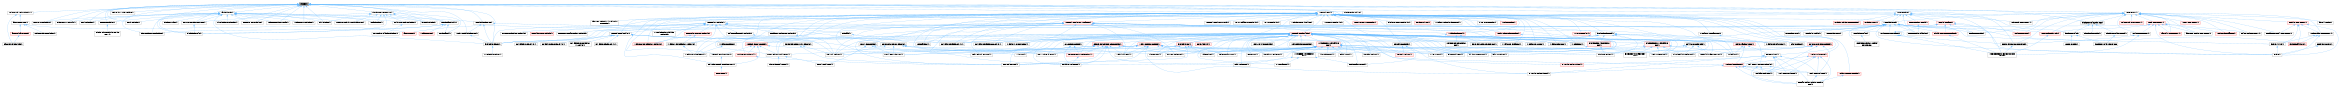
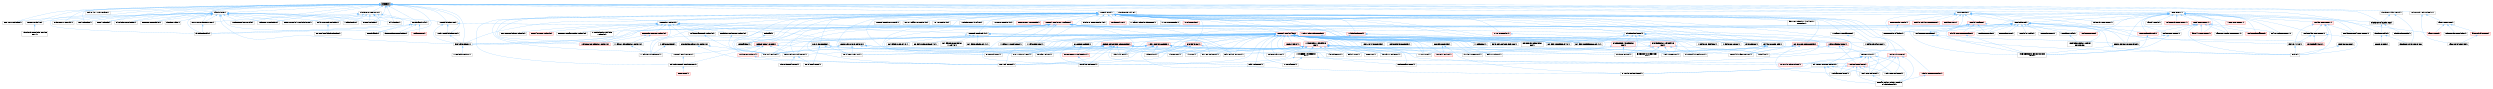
  digraph {
    node [color=grey40 fillcolor=white fontname=Helvetica fontsize=10 shape=box style=filled]
    edge [color=steelblue1 dir=back fontname=Helvetica fontsize=10 labelfontname=Helvetica labelfontsize=10 style=solid]
    n1 [color=gray40 fillcolor=grey60 fontcolor=black height=0.2 label="Shader.h" width=0.4]
    n2 [height=0.2 label="BinkShaders.h" width=0.4]
    n3 [height=0.2 label="ClearReplacementShaders.h" width=0.4]
    n4 [height=0.2 label="CommonRenderResources.h" width=0.4]
    n5 [height=0.2 label="PixelShaderUtils.h" width=0.4]
    n6 [height=0.2 label="CopyTextureShaders.h" width=0.4]
    n7 [height=0.2 label="CubemapUnwrapUtils.h" width=0.4]
    n8 [height=0.2 label="DebugViewModeInterface.h" width=0.4]
    n9 [height=0.2 label="EngineSharedPCH.h" width=0.4]
    n10 [height=0.2 label="GlobalShader.h" width=0.4]
    n11 [height=0.2 label="MaterialShaderType.h" width=0.4]
    n12 [height=0.2 label="MeshMaterialShaderType.h" width=0.4]
    n13 [height=0.2 label="OculusShaders.h" width=0.4]
    n14 [height=0.2 label="OneColorShader.h" width=0.4]
    n15 [height=0.2 label="ResolveShader.h" width=0.4]
    n16 [height=0.2 label="ScreenRendering.h" width=0.4]
    n17 [height=0.2 label="SimpleElementShaders.h" width=0.4]
    n18 [height=0.2 label="StereoLayerRendering.h" width=0.4]
    n19 [height=0.2 label="UpdateDescriptorHandle.h" width=0.4]
    n20 [height=0.2 label="UpdateTextureShaders.h" width=0.4]
    n21 [height=0.2 label="HairStrandsMeshProjection.h" width=0.4]
    n22 [height=0.2 label="InteractiveTool.h" width=0.4]
    n23 [height=0.2 label="MaterialShared.h" width=0.4]
    n24 [height=0.2 label="PSOPrecache.h" width=0.4]
    n25 [height=0.2 label="RenderGraphUtils.h" width=0.4]
    n26 [height=0.2 label="ShaderCodeArchive.h" width=0.4]
    n27 [height=0.2 label="ShaderCompiler.h" width=0.4]
    n28 [height=0.2 label="ShaderCompilerJobTypes.h" width=0.4]
    n29 [height=0.2 label="ShaderParameterStruct.h" width=0.4]
    n30 [height=0.2 label="VertexFactory.h" width=0.4]
    n31 [height=0.2 label="UnrealEdSharedPCH.h" width=0.4]
    n32 [height=0.2 label="BuiltInRayTracingShaders.h" width=0.4]
    n33 [height=0.2 label="MediaShaders.h" width=0.4]
    n34 [height=0.2 label="PrecomputedVolumetricLightmap.h" width=0.4]
    n35 [height=0.2 label="ShaderBundles.h" width=0.4]
    n36 [height=0.2 label="NaniteResourcesHelper.h" width=0.4]
    n37 [height=0.2 label="IDisplayClusterDisplayDevice\lProxy.h" width=0.4]
    n38 [height=0.2 label="GroomBindingBuilder.h" width=0.4]
    n39 [height=0.2 label="GroomResources.h" width=0.4]
    n40 [height=0.2 label="BaseBrushTool.h" width=0.4]
    n41 [height=0.2 label="BaseMeshFromSplinesTool.h" width=0.4]
    n42 [height=0.2 label="ClickDragTool.h" width=0.4]
    n43 [height=0.2 label="CollisionPropertySets.h" width=0.4]
    n44 [height=0.2 label="CubeGridTool.h" width=0.4]
    n45 [height=0.2 label="DrawAndRevolveTool.h" width=0.4]
    n46 [height=0.2 label="EdModeInteractiveToolsContext.h" width=0.4]
    n47 [height=0.2 label="ExtractSplineTool.h" width=0.4]
    n48 [height=0.2 label="GeometrySelectionVisualization\lProperties.h" width=0.4]
    n49 [height=0.2 label="InteractionMechanic.h" width=0.4]
    n50 [height=0.2 label="RevolveBoundaryTool.h" width=0.4]
    n51 [height=0.2 label="InteractiveToolActivity.h" width=0.4]
    n52 [height=0.2 label="PolyEditInsertEdgeActivity.h" width=0.4]
    n53 [height=0.2 label="PolyEditInsertEdgeLoopActivity.h" width=0.4]
    n54 [color=red fillcolor="#FFF0F0" height=0.2 label="MeshTopologySelectionMechanic.h" width=0.4]
    n55 [height=0.2 label="UVEditorMeshSelectionMechanic.h" width=0.4]
    n56 [height=0.2 label="UVEditorBrushSelectTool.h" width=0.4]
    n57 [color=red fillcolor="#FFF0F0" height=0.2 label="InteractiveToolBuilder.h" width=0.4]
    n58 [color=red fillcolor="#FFF0F0" height=0.2 label="InteractiveToolManager.h" width=0.4]
    n59 [height=0.2 label="InteractiveToolsContext.h" width=0.4]
    n60 [color=red fillcolor="#FFF0F0" height=0.2 label="ToolSceneQueriesUtil.h" width=0.4]
    n61 [height=0.2 label="LatticeDeformerTool.h" width=0.4]
    n62 [color=red fillcolor="#FFF0F0" height=0.2 label="SingleClickTool.h" width=0.4]
    n63 [height=0.2 label="UVEditorLayerEditTool.h" width=0.4]
    n64 [height=0.2 label="UVEditorLayoutTool.h" width=0.4]
    n65 [height=0.2 label="UVEditorSeamTool.h" width=0.4]
    n66 [height=0.2 label="UVEditorTransformTool.h" width=0.4]
    n67 [height=0.2 label="UVSelectTool.h" width=0.4]
    n68 [color=red fillcolor="#FFF0F0" height=0.2 label="InteractiveToolQueryInterfaces.h" width=0.4]
    n69 [color=red fillcolor="#FFF0F0" height=0.2 label="MultiSelectionTool.h" width=0.4]
    n70 [height=0.2 label="SingleSelectionTool.h" width=0.4]
    n71 [height=0.2 label="InteractiveToolsCommands.h" width=0.4]
    n72 [height=0.2 label="KeyAsModifierInputBehavior.h" width=0.4]
    n73 [height=0.2 label="KeyInputBehavior.h" width=0.4]
    n74 [color=red fillcolor="#FFF0F0" height=0.2 label="MeshBrushOpBase.h" width=0.4]
    n75 [height=0.2 label="MeshElementsVisualizer.h" width=0.4]
    n76 [color=red fillcolor="#FFF0F0" height=0.2 label="MeshUVChannelProperties.h" width=0.4]
    n77 [height=0.2 label="MouseHoverBehavior.h" width=0.4]
    n78 [color=red fillcolor="#FFF0F0" height=0.2 label="PolygroupLayersProperties.h" width=0.4]
    n79 [color=red fillcolor="#FFF0F0" height=0.2 label="RecomputeUVsProperties.h" width=0.4]
    n80 [height=0.2 label="RemeshProperties.h" width=0.4]
    n81 [height=0.2 label="RevolveProperties.h" width=0.4]
    n82 [height=0.2 label="SingleKeyCaptureBehavior.h" width=0.4]
    n83 [color=red fillcolor="#FFF0F0" height=0.2 label="TexelDensityOp.h" width=0.4]
    n84 [height=0.2 label="UVEditorMechanicAdapterTool.h" width=0.4]
    n85 [height=0.2 label="UVEditorUVTransformOp.h" width=0.4]
    n86 [color=red fillcolor="#FFF0F0" height=0.2 label="UVLayoutPreview.h" width=0.4]
    n87 [height=0.2 label="UVLayoutProperties.h" width=0.4]
    n88 [color=red fillcolor="#FFF0F0" height=0.2 label="VoxelProperties.h" width=0.4]
    n89 [color=red fillcolor="#FFF0F0" height=0.2 label="WeightMapSetProperties.h" width=0.4]
    n90 [height=0.2 label="AddPatchTool.h" width=0.4]
    n91 [height=0.2 label="Engine.h" width=0.4]
    n92 [height=0.2 label="EngineMinimal.h" width=0.4]
    n93 [height=0.2 label="ExternalTexture.h" width=0.4]
    n94 [color=red fillcolor="#FFF0F0" height=0.2 label="InstancedStaticMesh.h" width=0.4]
    n95 [height=0.2 label="LandscapeRender.h" width=0.4]
    n96 [height=0.2 label="MaterialCompiler.h" width=0.4]
    n97 [height=0.2 label="MaterialExpressionMaterial\lSample.cpp" width=0.4]
    n98 [height=0.2 label="MaterialIRModule.h" width=0.4]
    n99 [height=0.2 label="PSOPrecacheValidation.h" width=0.4]
    n100 [color=red fillcolor="#FFF0F0" height=0.2 label="ParticleDefinitions.h" width=0.4]
    n101 [color=red fillcolor="#FFF0F0" height=0.2 label="PrimitiveComponentHelper.h" width=0.4]
    n102 [height=0.2 label="WaterSubsystem.h" width=0.4]
    n103 [height=0.2 label="InstancedStaticMeshComponent\lHelper.h" width=0.4]
    n104 [height=0.2 label="StaticMeshComponentHelper.h" width=0.4]
    n105 [color=red fillcolor="#FFF0F0" height=0.2 label="GroomAsset.h" width=0.4]
    n106 [color=red fillcolor="#FFF0F0" height=0.2 label="MaterialInterface.h" width=0.4]
    n107 [color=red height=0.2 label="PSOPrecacheMaterial.h" width=0.4]
    n108 [color=red fillcolor="#FFF0F0" height=0.2 label="ParticleModuleTypeDataBase.h" width=0.4]
    n109 [color=red fillcolor="#FFF0F0" height=0.2 label="ParticleSystem.h" width=0.4]
    n110 [height=0.2 label="HairCardsVertexFactory.h" width=0.4]
    n111 [color=red fillcolor="#FFF0F0" height=0.2 label="MediaCapture.h" width=0.4]
    n112 [height=0.2 label="RenderGraph.h" width=0.4]
    n113 [height=0.2 label="ODSCManager.h" width=0.4]
    n114 [height=0.2 label="ShaderCompilerInternal.cpp" width=0.4]
    n115 [height=0.2 label="ShaderCompilerInternal.h" width=0.4]
    n116 [height=0.2 label="ShaderDiagnostics.h" width=0.4]
    n117 [color=red fillcolor="#FFF0F0" height=0.2 label="NaniteResources.h" width=0.4]
    n118 [height=0.2 label="GPUSkinCache.h" width=0.4]
    n119 [color=red fillcolor="#FFF0F0" height=0.2 label="GPUSkinVertexFactory.h" width=0.4]
    n120 [height=0.2 label="GeometryCacheVertexFactory.h" width=0.4]
    n121 [color=red fillcolor="#FFF0F0" height=0.2 label="HairStrandsVertexFactory.h" width=0.4]
    n122 [color=red fillcolor="#FFF0F0" height=0.2 label="LocalVertexFactory.h" width=0.4]
    n123 [color=red fillcolor="#FFF0F0" height=0.2 label="MeshRenderBufferSet.h" width=0.4]
    n124 [height=0.2 label="NaniteVertexFactory.h" width=0.4]
    n125 [height=0.2 label="SplineMeshSceneProxy.h" width=0.4]
    n126 [height=0.2 label="MeshParticleVertexFactory.h" width=0.4]
    n127 [height=0.2 label="ParticleBeamTrailVertexFactory.h" width=0.4]
    n128 [color=red fillcolor="#FFF0F0" height=0.2 label="ParticleVertexFactory.h" width=0.4]
    n129 [color=red fillcolor="#FFF0F0" height=0.2 label="WaterVertexFactory.h" width=0.4]
    n130 [height=0.2 label="RayTracingValidationShaders.h" width=0.4]
    n131 [color=red fillcolor="#FFF0F0" height=0.2 label="GroomBindingAsset.h" width=0.4]
    n132 [height=0.2 label="HairStrandsInterpolation.h" width=0.4]
-   n133 [height=0.2 label="DataflowEditorWeightMapPaint\lTool.h" width=0.4]
+   n133 [height=0.2 label="DataflowEditorWeightMapPaint\lPixelShaderUtils.h" width=0.4]
    n134 [color=red fillcolor="#FFF0F0" height=0.2 label="DynamicMeshBrushTool.h" width=0.4]
    n135 [height=0.2 label="DynamicMeshSculptTool.h" width=0.4]
    n136 [height=0.2 label="MeshGroupPaintTool.h" width=0.4]
    n137 [color=red fillcolor="#FFF0F0" height=0.2 label="MeshSculptToolBase.h" width=0.4]
    n138 [height=0.2 label="MeshVertexPaintTool.h" width=0.4]
    n139 [height=0.2 label="MeshVertexSculptTool.h" width=0.4]
    n140 [height=0.2 label="RevolveSplineTool.h" width=0.4]
    n141 [height=0.2 label="TriangulateSplinesTool.h" width=0.4]
    n142 [height=0.2 label="ExtractCollisionGeometry\lTool.h" width=0.4]
    n143 [height=0.2 label="PhysicsInspectorTool.h" width=0.4]
    n144 [height=0.2 label="SetCollisionGeometryTool.h" width=0.4]
    n145 [height=0.2 label="SimpleCollisionEditorTool.h" width=0.4]
    n146 [color=red fillcolor="#FFF0F0" height=0.2 label="FractureTool.h" width=0.4]
    n147 [height=0.2 label="CollectSurfacePathMechanic.h" width=0.4]
    n148 [height=0.2 label="ConstructionPlaneMechanic.h" width=0.4]
    n149 [height=0.2 label="CubeGrid.h" width=0.4]
    n150 [height=0.2 label="CurveControlPointsMechanic.h" width=0.4]
    n151 [color=red fillcolor="#FFF0F0" height=0.2 label="DragAlignmentMechanic.h" width=0.4]
    n152 [height=0.2 label="PlaneDistanceFromHitMechanic.h" width=0.4]
    n153 [height=0.2 label="PolyLassoMarqueeMechanic.h" width=0.4]
    n154 [color=red fillcolor="#FFF0F0" height=0.2 label="RectangleMarqueeMechanic.h" width=0.4]
    n155 [height=0.2 label="SpaceCurveDeformationMechanic.h" width=0.4]
    n156 [height=0.2 label="SpatialCurveDistanceMechanic.h" width=0.4]
    n157 [height=0.2 label="UVToolSelectionHighlight\lMechanic.h" width=0.4]
    n158 [height=0.2 label="EditMeshPolygonsTool.h" width=0.4]
    n159 [height=0.2 label="PolyEditCutFacesActivity.h" width=0.4]
    n160 [height=0.2 label="PolyEditExtrudeActivity.h" width=0.4]
    n161 [height=0.2 label="PolyEditInsetOutsetActivity.h" width=0.4]
    n162 [height=0.2 label="PolyEditPlanarProjection\lUVActivity.h" width=0.4]
    n163 [height=0.2 label="DrawPolyPathTool.h" width=0.4]
    n164 [height=0.2 label="MirrorTool.h" width=0.4]
    n165 [height=0.2 label="PlaneCutTool.h" width=0.4]
    n166 [height=0.2 label="DrawPolygonTool.h" width=0.4]
    n167 [height=0.2 label="AddPrimitiveTool.h" width=0.4]
    n168 [height=0.2 label="AlignObjectsTool.h" width=0.4]
    n169 [height=0.2 label="BakeMeshAttributeVertexTool.h" width=0.4]
    n170 [height=0.2 label="HairStrandsInterpolation\lTool.h" width=0.4]
    n171 [height=0.2 label="BakeTransformTool.h" width=0.4]
    n172 [color=red fillcolor="#FFF0F0" height=0.2 label="BaseCreateFromSelectedTool.h" width=0.4]
    n173 [height=0.2 label="CombineMeshesTool.h" width=0.4]
    n174 [height=0.2 label="ConvertMeshesTool.h" width=0.4]
    n175 [color=red fillcolor="#FFF0F0" height=0.2 label="CreateMeshObjectTypeProperties.h" width=0.4]
    n176 [height=0.2 label="SplitMeshesTool.h" width=0.4]
    n177 [height=0.2 label="DisplaceMeshTool.h" width=0.4]
    n178 [height=0.2 label="EditNormalsTool.h" width=0.4]
    n179 [height=0.2 label="EditPivotTool.h" width=0.4]
    n180 [height=0.2 label="HoleFillTool.h" width=0.4]
    n181 [height=0.2 label="MeshAnalysisProperties.h" width=0.4]
    n182 [height=0.2 label="MeshInspectorTool.h" width=0.4]
    n183 [color=red fillcolor="#FFF0F0" height=0.2 label="MeshMaterialProperties.h" width=0.4]
    n184 [height=0.2 label="UVLayoutTool.h" width=0.4]
    n185 [height=0.2 label="MeshStatisticsProperties.h" width=0.4]
    n186 [color=red fillcolor="#FFF0F0" height=0.2 label="MeshSurfacePointTool.h" width=0.4]
    n187 [color=red fillcolor="#FFF0F0" height=0.2 label="MultiSelectionMeshEditing\lTool.h" width=0.4]
    n188 [height=0.2 label="MultiTargetWithSelection\lTool.h" width=0.4]
    n189 [height=0.2 label="UVTransferTool.h" width=0.4]
    n190 [height=0.2 label="PatternTool.h" width=0.4]
    n191 [color=red fillcolor="#FFF0F0" height=0.2 label="RemeshMeshTool.h" width=0.4]
    n192 [height=0.2 label="TransferMeshTool.h" width=0.4]
    n193 [height=0.2 label="TransformMeshesTool.h" width=0.4]
    n194 [height=0.2 label="OnAcceptProperties.h" width=0.4]
    n195 [color=red fillcolor="#FFF0F0" height=0.2 label="SingleSelectionMeshEditing\lTool.h" width=0.4]
    n196 [color=red fillcolor="#FFF0F0" height=0.2 label="SingleTargetWithSelection\lTool.h" width=0.4]
    n197 [color=red fillcolor="#FFF0F0" height=0.2 label="ToolBuilderUtil.h" width=0.4]
    n198 [height=0.2 label="UVEditorToolBase.h" width=0.4]
    n199 [height=0.2 label="UVEditorUVSnapshotTool.h" width=0.4]
    n200 [height=0.2 label="DecalComponent.h" width=0.4]
    n1 -> n2
    n1 -> n3
    n1 -> n4
    n1 -> n5
    n1 -> n6
    n1 -> n7
    n1 -> n8
    n1 -> n9
    n1 -> n10
    n1 -> n11
    n1 -> n12
    n1 -> n13
    n1 -> n14
    n1 -> n15
    n1 -> n16
    n1 -> n17
    n1 -> n18
    n1 -> n19
    n1 -> n20
    n1 -> n21
    n1 -> n22
    n1 -> n23
    n1 -> n24
    n1 -> n25
    n1 -> n26
    n1 -> n27
    n1 -> n28
    n1 -> n29
    n1 -> n30
    n4 -> n5
    n9 -> n31
    n10 -> n2
    n10 -> n3
    n10 -> n4
    n10 -> n5
    n10 -> n6
    n10 -> n7
    n10 -> n9
    n10 -> n11
    n10 -> n13
    n10 -> n14
    n10 -> n15
    n10 -> n16
    n10 -> n17
    n10 -> n18
    n10 -> n19
    n10 -> n20
    n10 -> n32
    n10 -> n33
    n10 -> n34
    n10 -> n35
    n11 -> n9
    n11 -> n12
    n11 -> n36
    n12 -> n9
    n16 -> n37
    n21 -> n38
    n21 -> n39
    n22 -> n40
    n22 -> n41
    n22 -> n42
    n22 -> n43
    n22 -> n44
    n22 -> n45
    n22 -> n46
    n22 -> n47
    n22 -> n48
    n22 -> n49
    n22 -> n50
    n22 -> n51
    n22 -> n52
    n22 -> n53
    n22 -> n54
    n22 -> n55
    n22 -> n56
    n22 -> n57
    n22 -> n58
    n22 -> n59
    n22 -> n60
    n22 -> n61
    n22 -> n62
    n22 -> n63
    n22 -> n64
    n22 -> n65
    n22 -> n66
    n22 -> n67
    n22 -> n68
    n22 -> n69
    n22 -> n70
    n22 -> n71
    n22 -> n72
    n22 -> n73
    n22 -> n74
    n22 -> n75
    n22 -> n76
    n22 -> n77
    n22 -> n78
    n22 -> n79
    n22 -> n80
    n22 -> n81
    n22 -> n82
    n22 -> n83
    n22 -> n84
    n22 -> n85
    n22 -> n86
    n22 -> n87
    n22 -> n88
    n22 -> n89
    n23 -> n9
    n23 -> n36
    n23 -> n90
    n23 -> n91
    n23 -> n92
    n23 -> n93
    n23 -> n94
    n23 -> n95
    n23 -> n96
    n23 -> n97
    n23 -> n98
    n23 -> n99
    n23 -> n100
    n23 -> n101
    n23 -> n102
    n24 -> n23
    n24 -> n99
    n24 -> n103
    n24 -> n104
    n24 -> n105
    n24 -> n106
    n24 -> n107
    n24 -> n108
    n24 -> n109
    n24 -> n110
    n25 -> n3
    n25 -> n5
    n25 -> n111
    n25 -> n112
    n27 -> n113
    n27 -> n114
    n28 -> n27
-   n28 -> n115
+   n115 -> n28
    n28 -> n116
    n29 -> n2
    n29 -> n4
    n29 -> n5
    n29 -> n14
    n29 -> n25
    n29 -> n32
    n29 -> n33
    n29 -> n34
    n29 -> n112
    n30 -> n9
    n30 -> n23
    n30 -> n28
    n30 -> n94
    n30 -> n95
    n30 -> n104
    n30 -> n110
    n30 -> n117
    n30 -> n118
    n30 -> n119
    n30 -> n120
    n30 -> n121
    n30 -> n122
    n30 -> n123
    n30 -> n124
    n30 -> n125
    n30 -> n126
    n30 -> n127
    n30 -> n128
    n30 -> n129
    n32 -> n130
    n36 -> n36
    n36 -> n103
    n36 -> n104
    n39 -> n105
    n39 -> n131
    n39 -> n132
    n40 -> n133
    n40 -> n134
    n40 -> n135
    n40 -> n136
    n40 -> n137
    n40 -> n138
    n40 -> n139
    n41 -> n140
    n41 -> n141
    n43 -> n142
    n43 -> n143
    n43 -> n144
    n43 -> n145
    n46 -> n146
    n49 -> n51
    n49 -> n54
    n49 -> n55
    n49 -> n147
    n49 -> n148
    n49 -> n149
    n49 -> n150
    n49 -> n151
    n49 -> n152
    n49 -> n153
    n49 -> n154
    n49 -> n155
    n49 -> n156
    n49 -> n157
    n51 -> n52
    n51 -> n53
    n51 -> n158
    n51 -> n159
    n51 -> n160
    n51 -> n161
    n51 -> n162
    n55 -> n56
    n57 -> n41
    n57 -> n42
    n57 -> n44
    n57 -> n45
    n57 -> n47
    n57 -> n52
    n57 -> n53
    n57 -> n58
    n57 -> n61
    n57 -> n62
    n57 -> n63
    n57 -> n64
    n57 -> n65
    n57 -> n66
    n57 -> n67
    n57 -> n90
    n57 -> n134
    n57 -> n143
    n57 -> n144
    n57 -> n145
    n57 -> n158
    n57 -> n163
    n57 -> n164
    n57 -> n165
    n57 -> n166
    n57 -> n167
    n57 -> n168
    n57 -> n169
    n57 -> n170
    n57 -> n171
    n57 -> n172
    n57 -> n173
    n57 -> n174
    n57 -> n175
    n57 -> n176
    n57 -> n177
    n57 -> n178
    n57 -> n179
    n57 -> n180
    n57 -> n181
    n57 -> n182
    n57 -> n183
    n57 -> n184
    n57 -> n185
    n57 -> n186
    n57 -> n187
    n57 -> n188
    n57 -> n189
    n57 -> n190
    n57 -> n191
    n57 -> n192
    n57 -> n193
    n57 -> n194
    n57 -> n195
    n57 -> n196
    n57 -> n197
    n57 -> n198
    n57 -> n199
    n58 -> n41
    n58 -> n46
    n58 -> n59
    n58 -> n60
    n58 -> n172
    n59 -> n46
    n60 -> n166
    n62 -> n90
    n62 -> n165
    n62 -> n166
    n62 -> n167
    n62 -> n171
    n68 -> n41
    n68 -> n44
    n68 -> n56
    n68 -> n65
    n68 -> n67
    n68 -> n69
    n68 -> n70
    n68 -> n158
    n68 -> n163
    n68 -> n166
    n68 -> n167
    n68 -> n173
    n68 -> n174
    n68 -> n192
    n68 -> n199
    n69 -> n169
    n69 -> n170
    n69 -> n187
    n70 -> n52
    n70 -> n53
    n70 -> n177
    n70 -> n180
    n70 -> n182
    n70 -> n186
    n70 -> n195
    n70 -> n196
    n74 -> n133
    n74 -> n136
    n74 -> n137
    n74 -> n138
    n74 -> n139
    n76 -> n184
    n78 -> n136
    n78 -> n138
    n78 -> n144
    n78 -> n178
    n78 -> n182
    n80 -> n135
    n80 -> n191
    n81 -> n45
    n81 -> n50
    n81 -> n140
    n85 -> n66
    n86 -> n184
    n89 -> n133
    n92 -> n91
    n94 -> n103
    n96 -> n97
    n101 -> n103
    n104 -> n103
    n106 -> n9
    n106 -> n36
    n106 -> n91
    n106 -> n95
    n106 -> n101
    n106 -> n117
    n107 -> n99
    n115 -> n114
    n122 -> n9
    n122 -> n91
    n122 -> n94
    n122 -> n119
    n122 -> n120
    n122 -> n123
    n122 -> n124
    n122 -> n125
    n124 -> n103
    n124 -> n104
    n126 -> n91
    n126 -> n92
    n126 -> n100
    n128 -> n91
    n128 -> n92
    n128 -> n100
    n128 -> n126
    n128 -> n127
    n131 -> n38
    n137 -> n133
    n137 -> n135
    n137 -> n136
    n137 -> n138
    n137 -> n139
    n138 -> n133
    n147 -> n163
    n148 -> n47
    n148 -> n50
    n148 -> n163
    n148 -> n164
    n148 -> n165
    n149 -> n44
    n152 -> n163
    n152 -> n166
    n153 -> n133
    n153 -> n136
    n153 -> n138
    n154 -> n54
    n154 -> n55
    n156 -> n163
    n172 -> n173
    n175 -> n41
    n175 -> n45
    n175 -> n50
    n175 -> n142
    n175 -> n163
    n175 -> n166
    n175 -> n167
    n175 -> n172
    n175 -> n173
    n175 -> n174
    n175 -> n176
    n183 -> n45
    n183 -> n50
    n183 -> n90
    n183 -> n135
    n183 -> n137
    n183 -> n163
    n183 -> n166
    n183 -> n167
    n183 -> n182
    n183 -> n184
    n186 -> n40
    n186 -> n137
    n186 -> n180
    n187 -> n143
    n187 -> n144
    n187 -> n164
    n187 -> n165
    n187 -> n168
    n187 -> n171
    n187 -> n172
    n187 -> n173
    n187 -> n174
    n187 -> n178
    n187 -> n179
    n187 -> n184
    n187 -> n188
    n187 -> n190
    n187 -> n191
    n187 -> n192
    n187 -> n193
    n188 -> n61
    n188 -> n176
    n188 -> n189
    n194 -> n172
    n194 -> n173
    n195 -> n47
    n195 -> n142
    n195 -> n145
    n195 -> n177
    n195 -> n180
    n195 -> n182
    n196 -> n158
    n196 -> n177
    n198 -> n56
    n200 -> n91
  }
